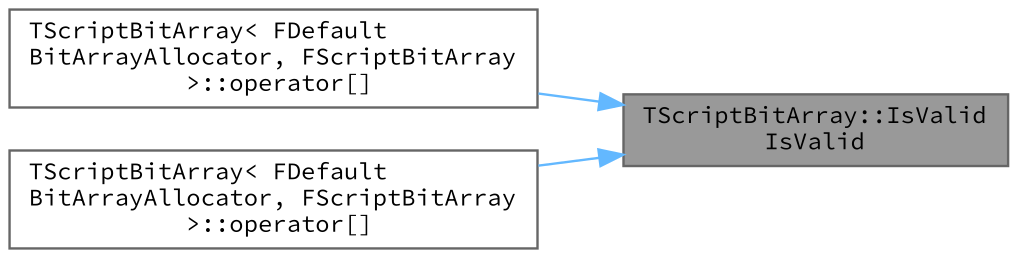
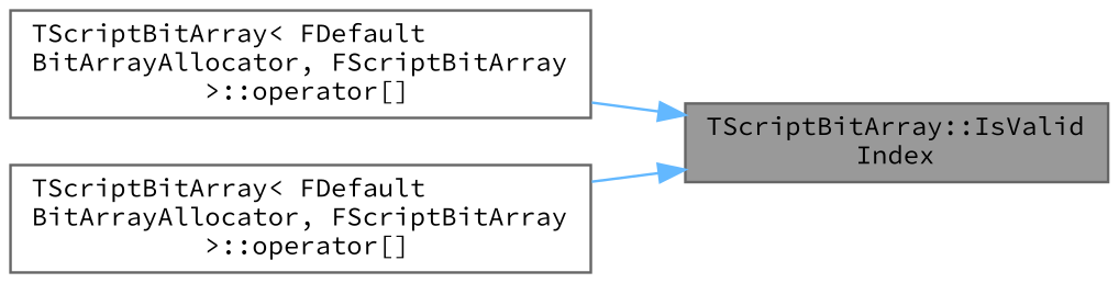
  digraph {
    rankdir=RL
    fontname="Source Code Pro"
    node [color=grey40 fillcolor=white fontname="Source Code Pro" fontsize=10 shape=box style=filled]
    edge [color=steelblue1 dir=back fontname="Source Code Pro" fontsize=10 labelfontname=Helvetica labelfontsize=10 style=solid]
-   n1 [color=gray40 fillcolor=grey60 fontcolor=black height=0.2 label="TScriptBitArray::IsValid\lIsValid" width=0.4]
+   n1 [color=gray40 fillcolor=grey60 fontcolor=black height=0.2 label="TScriptBitArray::IsValid\lIndex" width=0.4]
    n2 [height=0.2 label="TScriptBitArray\< FDefault\lBitArrayAllocator, FScriptBitArray\l \>::operator[]" width=0.4]
    n3 [height=0.2 label="TScriptBitArray\< FDefault\lBitArrayAllocator, FScriptBitArray\l \>::operator[]" width=0.4]
    n1 -> n2
    n1 -> n3
  }
